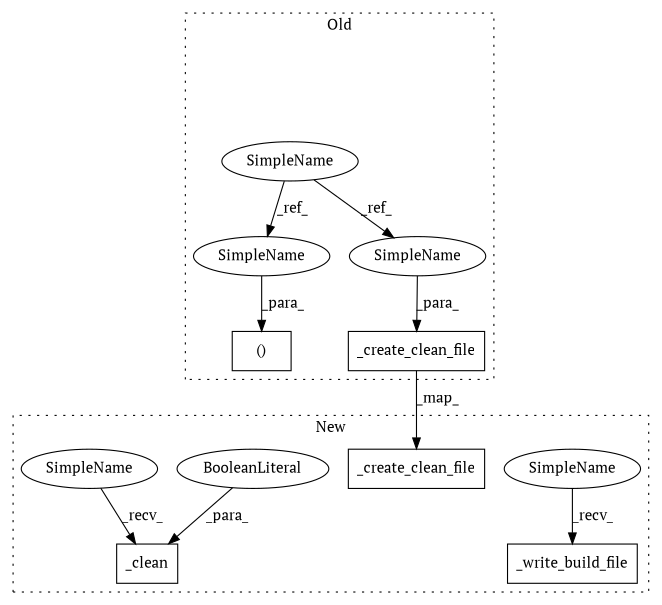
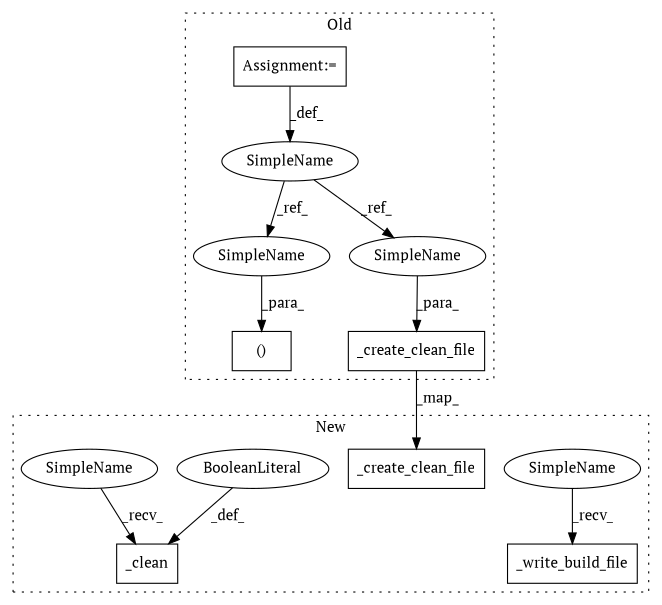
  digraph {
    fontname="PT Serif"
    node [a=42 fontname="PT Serif" l=6 s=8143 shape=box]
    edge [fontname="PT Serif"]
    n1 [a=106 l=23 label="()" s=8207]
+   n2 [a=7 label="Assignment:="]
    n3 [label=SimpleName shape=ellipse]
    n4 [a=32 l="19,1" label=_create_clean_file s="8262,8291"]
    n5 [label=SimpleName s=8224 shape=ellipse]
    n6 [label=SimpleName s=8281 shape=ellipse]
    n7 [a=32 l=19 label=_write_build_file s=8404]
    n8 [a=32 l="6,1" label=_clean s="8703,8713"]
    n9 [a=9 l=4 label=BooleanLiteral s=8709 shape=ellipse]
    n10 [a=32 l="19,1" label=_create_clean_file s="8481,8503"]
    n11 [l=4 label=SimpleName s=8399 shape=ellipse]
    n12 [l=4 label=SimpleName s=8698 shape=ellipse]
    subgraph cluster_1 {
      label=Old
      style=dotted
      n1
+     n2
      n3
      n4
      n5
      n6
    }
    subgraph cluster_2 {
      label=New
      style=dotted
      n7
      n8
      n9
      n10
      n11
      n12
    }
+   n2 -> n3 [label=_def_]
    n3 -> n5 [label=_ref_]
    n3 -> n6 [label=_ref_]
    n4 -> n10 [label=_map_]
    n5 -> n1 [label=_para_]
    n6 -> n4 [label=_para_]
-   n9 -> n8 [label=_para_]
+   n9 -> n8 [label=_def_]
    n11 -> n7 [label=_recv_]
    n12 -> n8 [label=_recv_]
  }
